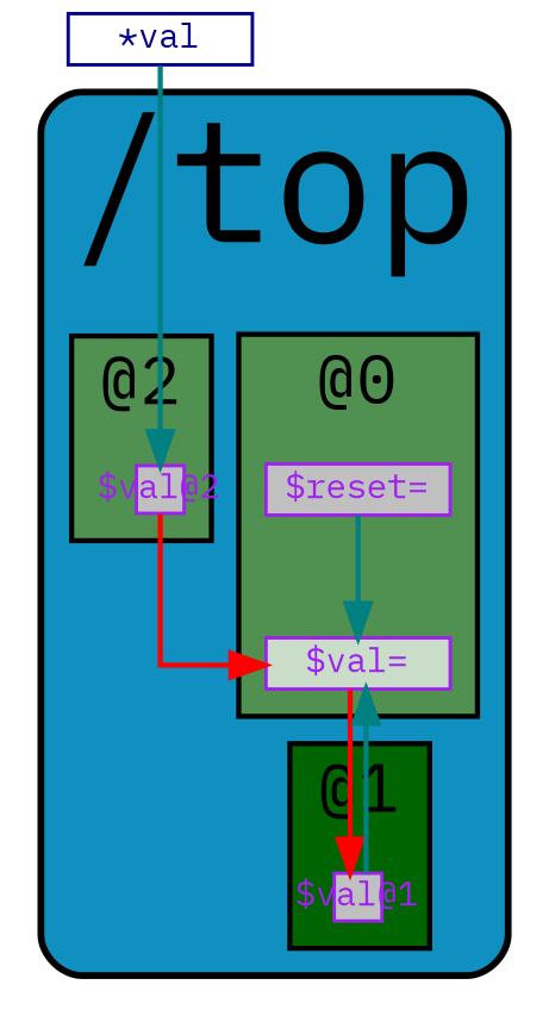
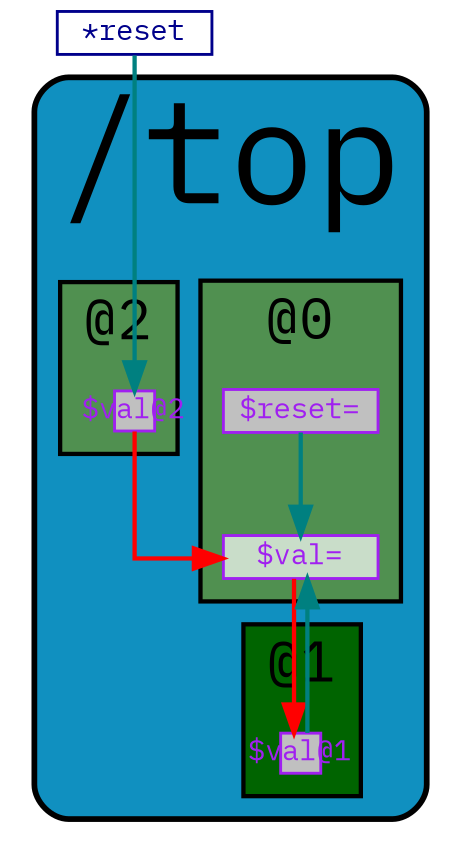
  strict digraph {
    fontname="IBM Plex Mono"
    rankdir=TB
    splines=ortho
    node [color=purple fillcolor=grey fontcolor=purple fontname="IBM Plex Mono" fontsize=10 margin="0.03,0.03" penwidth=1.0 shape=box style=filled]
    edge [color=teal fontcolor="#00D000" fontname="IBM Plex Mono" labelfontcolor=purple penwidth=1.5 weight=10]
    n1 [height=0.02 label="$reset="]
    n2 [fillcolor="#ffffffb0" height=0.02 label="$val="]
    "$val@2" [fixedsize=true height=0.2 width=0.2]
    "$val@1" [fixedsize=true height=0.2 width=0.2]
-   "*reset" [color="#00008b" fillcolor=white fontcolor="#00008b" height=0.02 label="*val"]
+   "*reset" [color="#00008b" fillcolor=white fontcolor="#00008b" height=0.02]
    subgraph cluster_1 {
      fillcolor="#1090c0"
      fontsize=50
      label="/top"
      penwidth=2.0
      style="filled,rounded"
      subgraph cluster_2 {
        fillcolor="#509050"
        fontsize=20
        label="@0"
        penwidth=1.5
        style=filled
        n1
        n2
      }
      subgraph cluster_3 {
        fillcolor="#509050"
        fontsize=20
        label="@2"
        penwidth=1.5
        style=filled
        "$val@2"
      }
      subgraph cluster_4 {
        fillcolor=darkgreen
        fontsize=20
        label="@1"
        penwidth=1.5
        style=filled
        "$val@1"
      }
      subgraph cluster_5 {
        fillcolor=orange
        fontsize=50
        label="|none"
        penwidth=2.5
        style="filled,rounded"
      }
    }
    n1 -> n2 [weight=2]
    n2 -> "$val@1" [color=red]
    "$val@2" -> n2 [color=red weight=1]
    "$val@1" -> n2 [weight=1]
    "*reset" -> "$val@2"
  }
